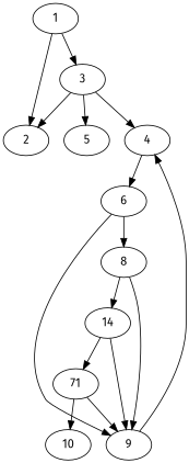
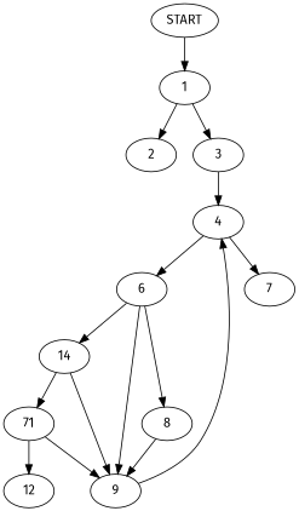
  digraph {
    fontname="Fira Sans"
    node [fontname="Fira Sans"]
    edge [fontname="Fira Sans"]
+   n1 [label=START]
    1
    2
    3
    4
-   5
    6
+   7
    8
    9
    n11 [label=14]
    n12 [label=71]
-   12 [label=10]
+   12
+   n1 -> 1
    1 -> 2
    1 -> 3
-   3 -> 2
    3 -> 4
-   3 -> 5
    4 -> 6
+   4 -> 7
    6 -> 8
    6 -> 9
    8 -> 9
-   8 -> n11
+   6 -> n11
    9 -> 4
    n11 -> 9
    n11 -> n12
    n12 -> 9
    n12 -> 12
  }
